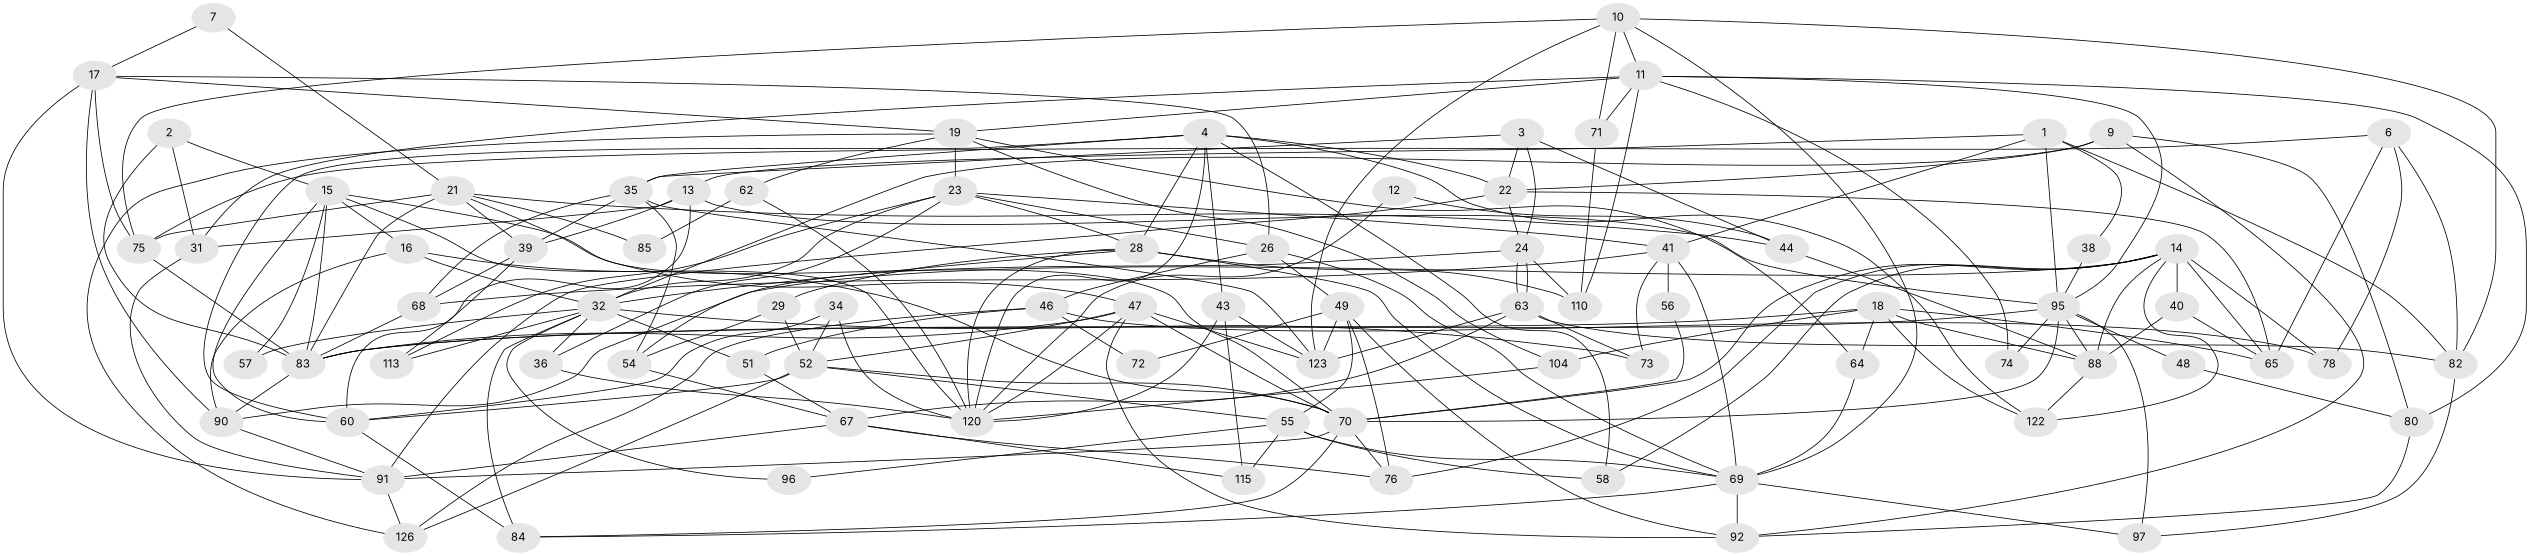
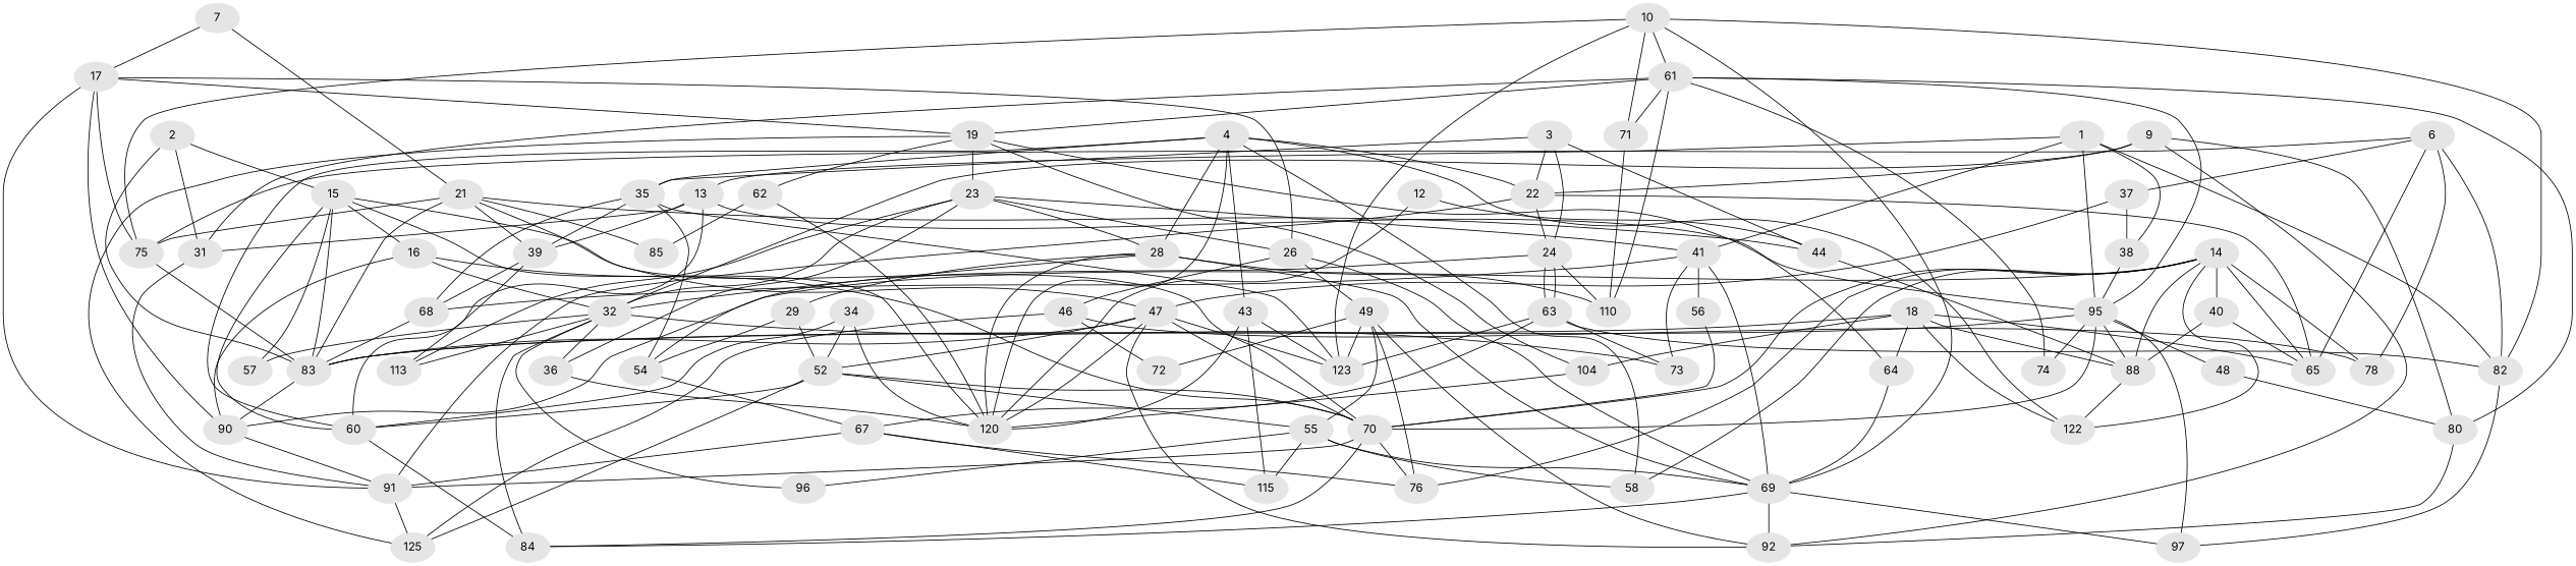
  graph {
    fontname=Inter
    node [color=gray90 fontname=Inter style=filled]
    edge [fontname=Inter]
    1 [super="+125"]
    13
    38
    41 [super="+117"]
    n5 [label=95 super="+94"]
    82
    31
    60 [super="+77"]
    39 [super="+112"]
    69 [super="+108"]
    73
    68
    56
    83 [super="+100"]
    74
    70 [super="+89"]
    88 [super="+105"]
    48
    97
    2 [super="+86"]
    15 [super="+95"]
    120 [super="+124"]
    16
    57
    91 [super="+113"]
    90 [super="+119"]
    3 [super="+8"]
    22 [super="+98"]
    24 [super="+66"]
    35 [super="+87"]
    44
    65 [super="+109"]
    110 [super="+121"]
    54
    63 [super="+127"]
    123
    4 [super="+5"]
    28 [super="+102"]
    43
    58
    122
    32 [super="+33"]
    29
    115
    84 [super="+93"]
    6 [super="+42"]
+   37
    75
    78
    47 [super="+114"]
    17 [super="+116"]
    19 [super="+20"]
    26 [super="+27"]
    7
    21 [super="+107"]
    85
    9
    80
    92 [super="+103"]
    36
    n61 [label=113]
-   51 [super="+53"]
    96
    10 [super="+101"]
-   11 [super="+30"]
+   11 [super="+30" label=61]
    71
    64
    104
    23 [super="+50"]
    62
-   126
+   126 [label=125]
    12
    14 [super="+106"]
    40
    76 [super="+118"]
    46 [super="+61"]
    49 [super="+79"]
    18 [super="+25"]
    52 [super="+81"]
    67 [super="+99"]
    72
    55 [super="+59"]
    34
    1 -- 13
    1 -- 38
    1 -- 41
    1 -- n5 [weight=2]
    1 -- 82
    13 -- n5
    13 -- 31
    13 -- 60
    13 -- 39
    38 -- n5
    41 -- 69
    41 -- 73
    41 -- 68
    41 -- 56
    n5 -- 83
    n5 -- 74
    n5 -- 70
    n5 -- 88
    n5 -- 48
    n5 -- 97
    82 -- 97
    31 -- 91
    60 -- 84
    39 -- 68
    39 -- n61
    69 -- 97
    69 -- 84
    69 -- 92
    68 -- 83
    56 -- 70
    83 -- 90
    70 -- 91
    70 -- 84
    70 -- 76
    88 -- 122
    48 -- 80
    2 -- 31
    2 -- 83
    2 -- 15
    15 -- 60 [weight=2]
    15 -- 83
    15 -- 70
    15 -- 120
    15 -- 16
    15 -- 57
    16 -- 70
    16 -- 90
    16 -- 32
    91 -- 126
    90 -- 91
    3 -- 22
    3 -- 24
    3 -- 35
    3 -- 44
    22 -- 91
    22 -- 24
    22 -- 65
    24 -- 110
    24 -- 54
    24 -- 63
    24 -- 63
    35 -- 39
    35 -- 68
    35 -- 54
    35 -- 123
    44 -- 88
    54 -- 67
    63 -- 82
    63 -- 73
    63 -- 123
    63 -- 67
    4 -- 60
    4 -- 120
    4 -- 22
    4 -- 35
    4 -- 28
    4 -- 43
    4 -- 58
    4 -- 122
    28 -- 69
    28 -- 120
    28 -- 110
    28 -- 32
    28 -- 29
    43 -- 120
    43 -- 123
    43 -- 115
    32 -- 73
    32 -- 57
    32 -- 84 [weight=2]
    32 -- 36
    32 -- n61
-   32 -- 51
    32 -- 96
    29 -- 54
    29 -- 52
    6 -- 82
    6 -- 65
+   6 -- 37
    6 -- 75
    6 -- 78
+   37 -- 38
+   37 -- 47
    75 -- 83
    47 -- 83
    47 -- 70
    47 -- 120
    47 -- 123
    47 -- 92
    47 -- 52
    17 -- 91
    17 -- 90 [weight=2]
    17 -- 75
    17 -- 19
    17 -- 26
    19 -- 64
    19 -- 104
    19 -- 23
    19 -- 62
    19 -- 126
    26 -- 69
    26 -- 46
    26 -- 49
    7 -- 17
    7 -- 21 [weight=2]
    21 -- 39
    21 -- 83
    21 -- 44
    21 -- 75
    21 -- 47
    21 -- 85
    9 -- 22
    9 -- 32
    9 -- 80
    9 -- 92
    80 -- 92
    36 -- 120
-   51 -- 67
    10 -- 82
    10 -- 69
    10 -- 123
    10 -- 75
    10 -- 11
    10 -- 71
    11 -- n5
    11 -- 31
    11 -- 74
    11 -- 110
    11 -- 19
    11 -- 80
    11 -- 71
    71 -- 110
    64 -- 69
    104 -- 120
    23 -- 41
    23 -- 28
    23 -- 32
    23 -- 26
    23 -- 36
    23 -- n61
    62 -- 120
    62 -- 85
    12 -- 120
    12 -- 44
    14 -- 70
    14 -- 88
    14 -- 90
    14 -- 65
    14 -- 58
    14 -- 122
    14 -- 78
    14 -- 40
    14 -- 76
    40 -- 88
    40 -- 65
    46 -- 78 [weight=2]
-   46 -- 51
    46 -- 126
    46 -- 72
    49 -- 123
    49 -- 92
    49 -- 76
    49 -- 72
    49 -- 55
    18 -- 83
    18 -- 88
    18 -- 65
    18 -- 122
    18 -- 64
    18 -- 104
    52 -- 60
    52 -- 70
    52 -- 126
    52 -- 55
    67 -- 91
    67 -- 115
    67 -- 76
    55 -- 69
    55 -- 58
    55 -- 115
    55 -- 96
    34 -- 60
    34 -- 120
    34 -- 52
  }
